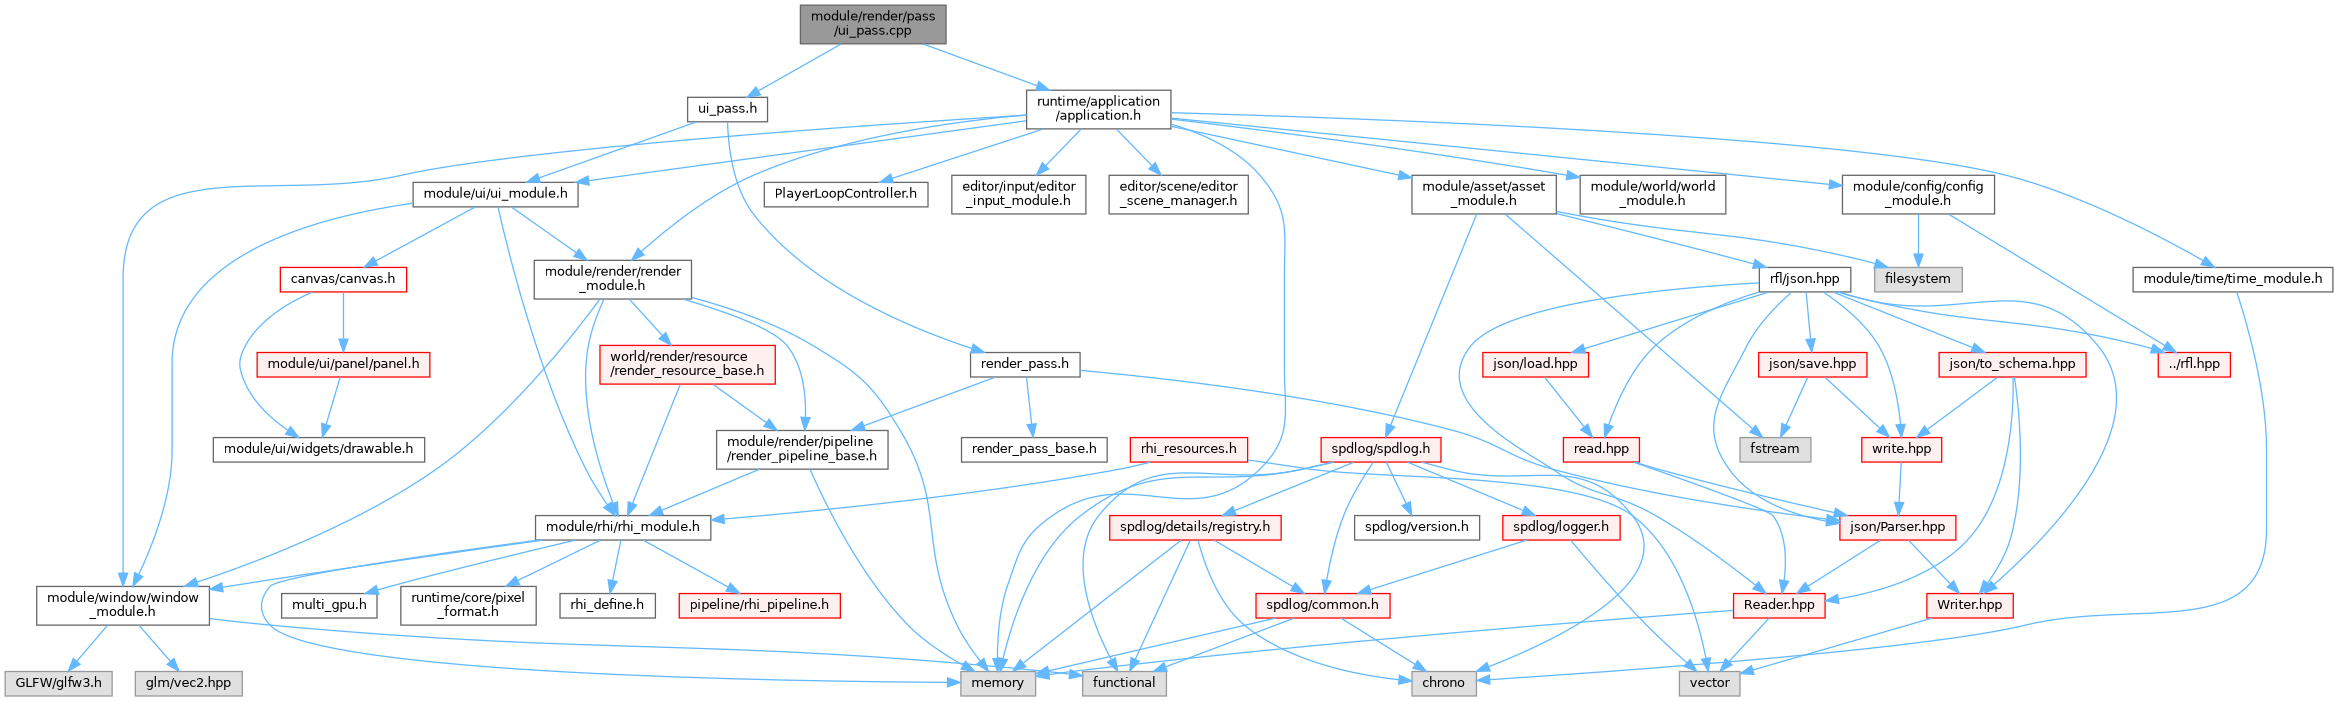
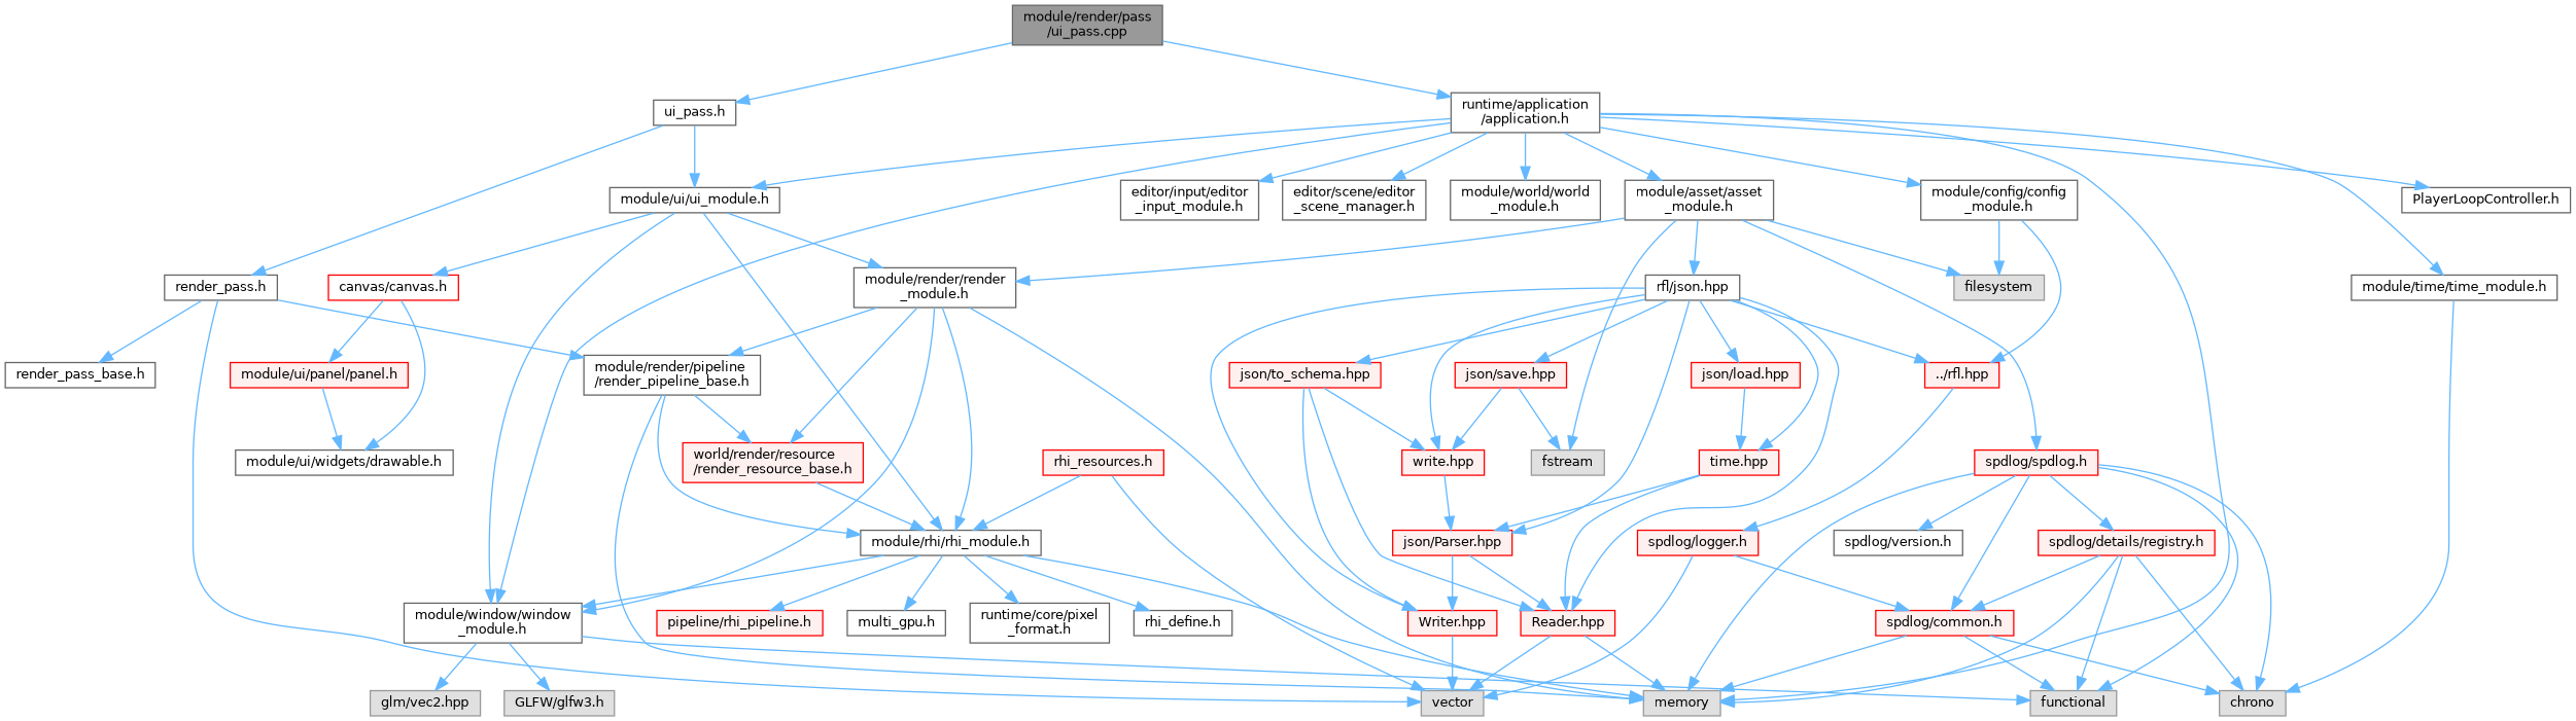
  digraph {
    fontname="DejaVu Sans"
    node [color=grey40 fillcolor=white fontname="DejaVu Sans" fontsize=10 shape=box style=filled]
    edge [color=steelblue1 fontname="DejaVu Sans" fontsize=10 labelfontname=Helvetica labelfontsize=10 style=solid]
    n1 [color=gray40 fillcolor=grey60 fontcolor=black height=0.2 label="module/render/pass\l/ui_pass.cpp" width=0.4]
    n2 [height=0.2 label="ui_pass.h" width=0.4]
    n3 [height=0.2 label="runtime/application\l/application.h" width=0.4]
    n4 [height=0.2 label="render_pass.h" width=0.4]
    n5 [height=0.2 label="module/ui/ui_module.h" width=0.4]
    n6 [color=grey60 fillcolor="#E0E0E0" height=0.2 label=memory width=0.4]
    n7 [height=0.2 label="module/window/window\l_module.h" width=0.4]
    n8 [height=0.2 label="module/render/render\l_module.h" width=0.4]
    n9 [height=0.2 label="PlayerLoopController.h" width=0.4]
    n10 [height=0.2 label="editor/input/editor\l_input_module.h" width=0.4]
    n11 [height=0.2 label="editor/scene/editor\l_scene_manager.h" width=0.4]
    n12 [height=0.2 label="module/asset/asset\l_module.h" width=0.4]
    n13 [height=0.2 label="module/config/config\l_module.h" width=0.4]
    n14 [height=0.2 label="module/time/time_module.h" width=0.4]
    n15 [height=0.2 label="module/world/world\l_module.h" width=0.4]
    n16 [color=grey60 fillcolor="#E0E0E0" height=0.2 label=vector width=0.4]
    n17 [height=0.2 label="render_pass_base.h" width=0.4]
    n18 [height=0.2 label="module/render/pipeline\l/render_pipeline_base.h" width=0.4]
    n19 [height=0.2 label="module/rhi/rhi_module.h" width=0.4]
    n20 [color=red height=0.2 label="canvas/canvas.h" width=0.4]
    n21 [color=red fillcolor="#FFF0F0" height=0.2 label="world/render/resource\l/render_resource_base.h" width=0.4]
    n22 [height=0.2 label="multi_gpu.h" width=0.4]
    n23 [height=0.2 label="runtime/core/pixel\l_format.h" width=0.4]
    n24 [height=0.2 label="rhi_define.h" width=0.4]
    n25 [color=red fillcolor="#FFF0F0" height=0.2 label="pipeline/rhi_pipeline.h" width=0.4]
    n26 [color=grey60 fillcolor="#E0E0E0" height=0.2 label=functional width=0.4]
    n27 [color=grey60 fillcolor="#E0E0E0" height=0.2 label="GLFW/glfw3.h" width=0.4]
    n28 [color=grey60 fillcolor="#E0E0E0" height=0.2 label="glm/vec2.hpp" width=0.4]
    n29 [color=red fillcolor="#FFF0F0" height=0.2 label="rhi_resources.h" width=0.4]
    n30 [color=red fillcolor="#FFF0F0" height=0.2 label="module/ui/panel/panel.h" width=0.4]
    n31 [height=0.2 label="module/ui/widgets/drawable.h" width=0.4]
    n32 [color=grey60 fillcolor="#E0E0E0" height=0.2 label=filesystem width=0.4]
    n33 [color=grey60 fillcolor="#E0E0E0" height=0.2 label=fstream width=0.4]
    n34 [height=0.2 label="rfl/json.hpp" width=0.4]
    n35 [color=red fillcolor="#FFF0F0" height=0.2 label="spdlog/spdlog.h" width=0.4]
    n36 [color=red fillcolor="#FFF0F0" height=0.2 label="../rfl.hpp" width=0.4]
    n37 [color=grey60 fillcolor="#E0E0E0" height=0.2 label=chrono width=0.4]
    n38 [color=red fillcolor="#FFF0F0" height=0.2 label="json/Parser.hpp" width=0.4]
    n39 [color=red fillcolor="#FFF0F0" height=0.2 label="Reader.hpp" width=0.4]
    n40 [color=red fillcolor="#FFF0F0" height=0.2 label="Writer.hpp" width=0.4]
    n41 [color=red fillcolor="#FFF0F0" height=0.2 label="json/load.hpp" width=0.4]
-   n42 [color=red fillcolor="#FFF0F0" height=0.2 label="read.hpp" width=0.4]
+   n42 [color=red fillcolor="#FFF0F0" height=0.2 label="time.hpp" width=0.4]
    n43 [color=red fillcolor="#FFF0F0" height=0.2 label="json/save.hpp" width=0.4]
    n44 [color=red fillcolor="#FFF0F0" height=0.2 label="write.hpp" width=0.4]
    n45 [color=red fillcolor="#FFF0F0" height=0.2 label="json/to_schema.hpp" width=0.4]
    n46 [color=red fillcolor="#FFF0F0" height=0.2 label="spdlog/common.h" width=0.4]
    n47 [color=red fillcolor="#FFF0F0" height=0.2 label="spdlog/details/registry.h" width=0.4]
    n48 [color=red fillcolor="#FFF0F0" height=0.2 label="spdlog/logger.h" width=0.4]
    n49 [height=0.2 label="spdlog/version.h" width=0.4]
    n1 -> n2
    n1 -> n3
    n2 -> n4
    n2 -> n5
    n3 -> n5
    n3 -> n6
    n3 -> n7
-   n3 -> n8
+   n12 -> n8
    n3 -> n9
    n3 -> n10
    n3 -> n11
    n3 -> n12
    n3 -> n13
    n3 -> n14
    n3 -> n15
-   n4 -> n38
+   n4 -> n16
    n4 -> n17
    n4 -> n18
    n5 -> n7
    n5 -> n8
    n5 -> n19
    n5 -> n20
    n7 -> n26
    n7 -> n27
    n7 -> n28
    n8 -> n6
    n8 -> n7
    n8 -> n18
    n8 -> n19
    n8 -> n21
    n12 -> n32
    n12 -> n33
    n12 -> n34
    n12 -> n35
    n13 -> n32
    n13 -> n36
    n14 -> n37
    n18 -> n6
    n18 -> n19
-   n21 -> n18
+   n18 -> n21
    n19 -> n6
    n19 -> n7
    n19 -> n22
    n19 -> n23
    n19 -> n24
    n19 -> n25
    n20 -> n30
    n20 -> n31
    n21 -> n19
    n29 -> n16
    n29 -> n19
    n30 -> n31
    n34 -> n36
    n34 -> n38
    n34 -> n39
    n34 -> n40
    n34 -> n41
    n34 -> n42
    n34 -> n43
    n34 -> n44
    n34 -> n45
    n35 -> n6
    n35 -> n26
    n35 -> n37
    n35 -> n46
    n35 -> n47
-   n35 -> n48
+   n36 -> n48
    n35 -> n49
    n38 -> n39
    n38 -> n40
    n39 -> n6
    n39 -> n16
    n40 -> n16
    n41 -> n42
    n42 -> n38
    n42 -> n39
    n43 -> n33
    n43 -> n44
    n44 -> n38
    n45 -> n39
    n45 -> n40
    n45 -> n44
    n46 -> n6
    n46 -> n26
    n46 -> n37
    n47 -> n6
    n47 -> n26
    n47 -> n37
    n47 -> n46
    n48 -> n16
    n48 -> n46
  }
